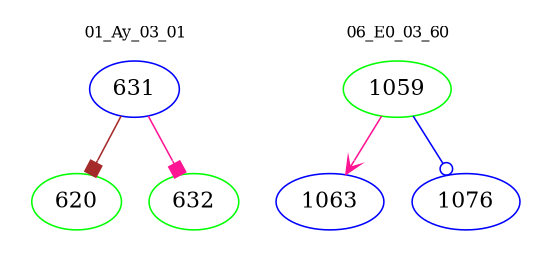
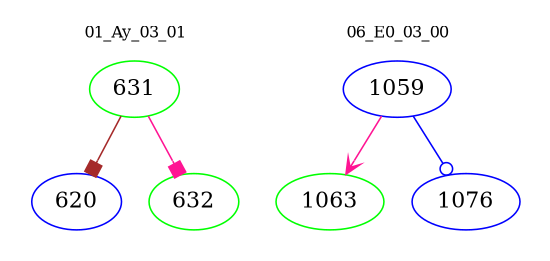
  digraph {
    node [color=blue]
    edge [arrowhead=box color=deeppink]
-   n1 [label=631]
-   n2 [color=green label=620]
+   n1 [color=green label=631]
+   n2 [label=620]
    n3 [color=green label=632]
-   n4 [color=green label=1059]
-   n5 [label=1063]
+   n4 [label=1059]
+   n5 [color=green label=1063]
    n6 [label=1076]
    subgraph cluster_1 {
      color=white
      fontsize=10
      label="01_Ay_03_01"
      n1
      n2
      n3
    }
    subgraph cluster_2 {
      color=white
      fontsize=10
-     label="06_E0_03_60"
+     label="06_E0_03_00"
      n4
      n5
      n6
    }
    n1 -> n2 [color=brown]
    n1 -> n3
    n4 -> n5 [arrowhead=vee]
    n4 -> n6 [arrowhead=odot color=blue]
  }
